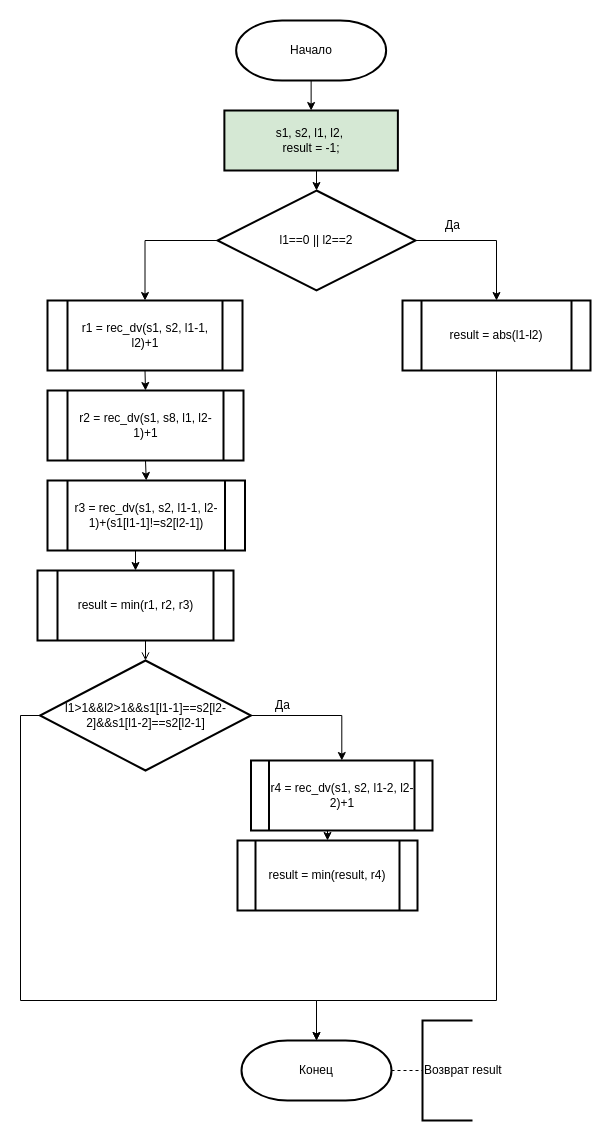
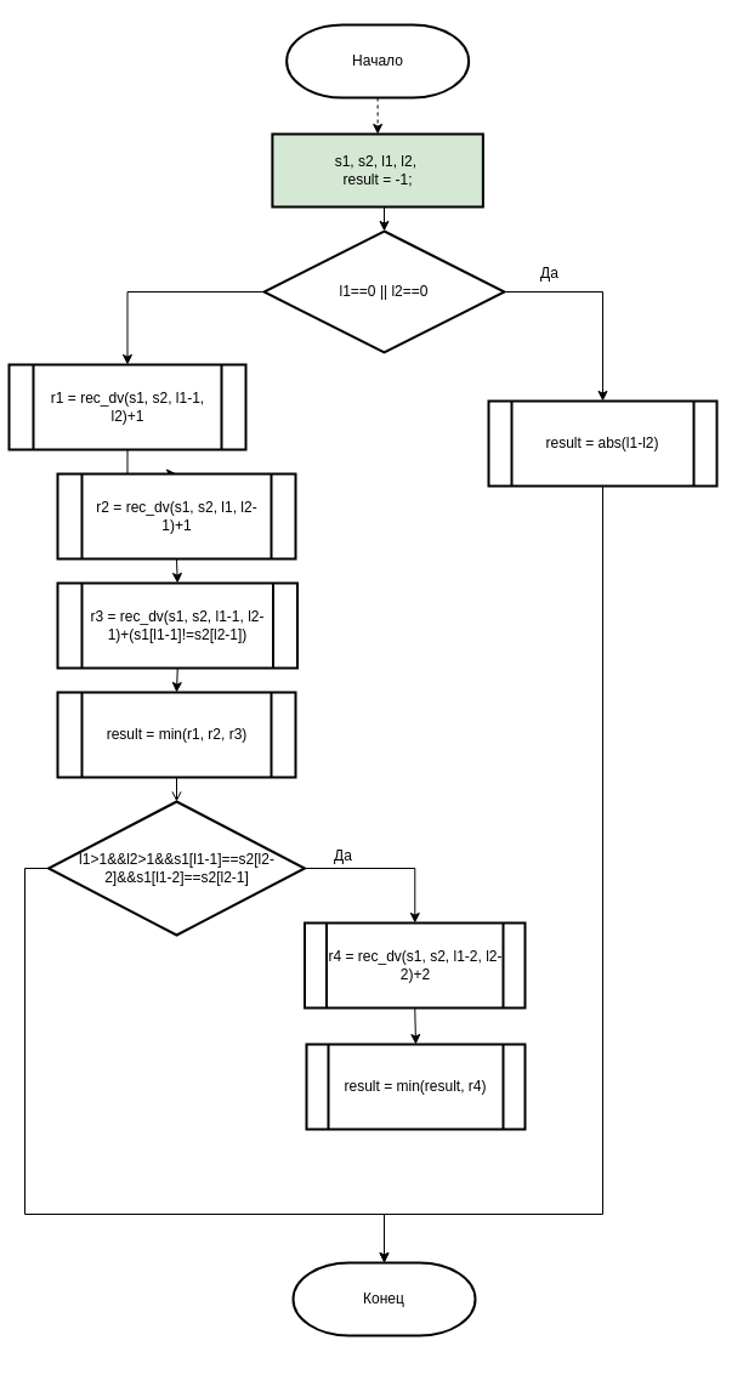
  <mxCell id="0" />
  <mxCell id="1" parent="0" />
- <mxCell id="2" style="edgeStyle=orthogonalEdgeStyle;rounded=0;orthogonalLoop=1;jettySize=auto;html=1;exitX=0.5;exitY=1;exitDx=0;exitDy=0;exitPerimeter=0;entryX=0.5;entryY=0;entryDx=0;entryDy=0;" edge="1" parent="1" source="3" target="5"><mxGeometry relative="1" as="geometry" /></mxCell>
+ <mxCell id="2" style="edgeStyle=orthogonalEdgeStyle;rounded=0;orthogonalLoop=1;jettySize=auto;html=1;exitX=0.5;exitY=1;exitDx=0;exitDy=0;exitPerimeter=0;entryX=0.5;entryY=0;entryDx=0;entryDy=0;dashed=1;" edge="1" parent="1" source="3" target="5"><mxGeometry relative="1" as="geometry" /></mxCell>
  <mxCell id="3" value="Начало" style="strokeWidth=2;html=1;shape=mxgraph.flowchart.terminator;whiteSpace=wrap;" vertex="1" parent="1"><mxGeometry x="235.63" y="20" width="150" height="60" as="geometry" /></mxCell>
  <mxCell id="4" style="edgeStyle=orthogonalEdgeStyle;rounded=0;orthogonalLoop=1;jettySize=auto;html=1;exitX=0.5;exitY=1;exitDx=0;exitDy=0;entryX=0.5;entryY=0;entryDx=0;entryDy=0;" edge="1" parent="1" source="5"><mxGeometry relative="1" as="geometry"><mxPoint x="316" y="190" as="targetPoint" /></mxGeometry></mxCell>
  <mxCell id="5" value="s1, s2, l1, l2,&amp;nbsp;&lt;br&gt;result = -1;" style="rounded=0;whiteSpace=wrap;html=1;absoluteArcSize=1;arcSize=14;strokeWidth=2;fillColor=#d5e8d4;" vertex="1" parent="1"><mxGeometry x="223.88" y="110" width="173.5" height="60" as="geometry" /></mxCell>
  <mxCell id="6" style="edgeStyle=orthogonalEdgeStyle;rounded=0;orthogonalLoop=1;jettySize=auto;html=1;exitX=1;exitY=0.5;exitDx=0;exitDy=0;exitPerimeter=0;entryX=0.5;entryY=0;entryDx=0;entryDy=0;" edge="1" parent="1" source="8" target="10"><mxGeometry relative="1" as="geometry" /></mxCell>
  <mxCell id="7" style="edgeStyle=orthogonalEdgeStyle;rounded=0;orthogonalLoop=1;jettySize=auto;html=1;exitX=0;exitY=0.5;exitDx=0;exitDy=0;exitPerimeter=0;entryX=0.5;entryY=0;entryDx=0;entryDy=0;" edge="1" parent="1" source="8" target="12"><mxGeometry relative="1" as="geometry" /></mxCell>
- <mxCell id="8" value="l1==0 || l2==2" style="strokeWidth=2;html=1;shape=mxgraph.flowchart.decision;whiteSpace=wrap;" vertex="1" parent="1"><mxGeometry x="217" y="190" width="198" height="100" as="geometry" /></mxCell>
+ <mxCell id="8" value="l1==0 || l2==0" style="strokeWidth=2;html=1;shape=mxgraph.flowchart.decision;whiteSpace=wrap;" vertex="1" parent="1"><mxGeometry x="217" y="190" width="198" height="100" as="geometry" /></mxCell>
  <mxCell id="9" style="edgeStyle=orthogonalEdgeStyle;rounded=0;orthogonalLoop=1;jettySize=auto;html=1;exitX=0.5;exitY=1;exitDx=0;exitDy=0;entryX=0.5;entryY=0;entryDx=0;entryDy=0;entryPerimeter=0;" edge="1" parent="1" source="10" target="26"><mxGeometry relative="1" as="geometry"><Array as="points"><mxPoint x="496" y="1000" /><mxPoint x="316" y="1000" /></Array></mxGeometry></mxCell>
- <mxCell id="10" value="result = abs(l1-l2)" style="shape=process;whiteSpace=wrap;html=1;backgroundOutline=1;strokeWidth=2;" vertex="1" parent="1"><mxGeometry x="402" y="300" width="188" height="70" as="geometry" /></mxCell>
+ <mxCell id="10" value="result = abs(l1-l2)" style="shape=process;whiteSpace=wrap;html=1;backgroundOutline=1;strokeWidth=2;" vertex="1" parent="1"><mxGeometry x="402" y="330" width="188" height="70" as="geometry" /></mxCell>
  <mxCell id="11" style="edgeStyle=orthogonalEdgeStyle;rounded=0;orthogonalLoop=1;jettySize=auto;html=1;exitX=0.5;exitY=1;exitDx=0;exitDy=0;entryX=0.5;entryY=0;entryDx=0;entryDy=0;" edge="1" parent="1" source="12" target="14"><mxGeometry relative="1" as="geometry" /></mxCell>
- <mxCell id="12" value="r1 = rec_dv(s1, s2, l1-1, l2)+1" style="shape=process;whiteSpace=wrap;html=1;backgroundOutline=1;strokeWidth=2;" vertex="1" parent="1"><mxGeometry x="47" y="300" width="195" height="70" as="geometry" /></mxCell>
+ <mxCell id="12" value="r1 = rec_dv(s1, s2, l1-1, l2)+1" style="shape=process;whiteSpace=wrap;html=1;backgroundOutline=1;strokeWidth=2;" vertex="1" parent="1"><mxGeometry x="7" y="300" width="195" height="70" as="geometry" /></mxCell>
  <mxCell id="13" style="edgeStyle=orthogonalEdgeStyle;rounded=0;orthogonalLoop=1;jettySize=auto;html=1;exitX=0.5;exitY=1;exitDx=0;exitDy=0;entryX=0.5;entryY=0;entryDx=0;entryDy=0;" edge="1" parent="1" source="14" target="16"><mxGeometry relative="1" as="geometry" /></mxCell>
- <mxCell id="14" value="r2 = rec_dv(s1, s8, l1, l2-1)+1" style="shape=process;whiteSpace=wrap;html=1;backgroundOutline=1;strokeWidth=2;" vertex="1" parent="1"><mxGeometry x="47" y="390" width="196" height="70" as="geometry" /></mxCell>
+ <mxCell id="14" value="r2 = rec_dv(s1, s2, l1, l2-1)+1" style="shape=process;whiteSpace=wrap;html=1;backgroundOutline=1;strokeWidth=2;" vertex="1" parent="1"><mxGeometry x="47" y="390" width="196" height="70" as="geometry" /></mxCell>
  <mxCell id="15" style="edgeStyle=orthogonalEdgeStyle;rounded=0;orthogonalLoop=1;jettySize=auto;html=1;exitX=0.5;exitY=1;exitDx=0;exitDy=0;entryX=0.5;entryY=0;entryDx=0;entryDy=0;" edge="1" parent="1" source="16" target="18"><mxGeometry relative="1" as="geometry" /></mxCell>
  <mxCell id="16" value="r3 = rec_dv(s1, s2, l1-1, l2-1)+(s1[l1-1]!=s2[l2-1])" style="shape=process;whiteSpace=wrap;html=1;backgroundOutline=1;strokeWidth=2;" vertex="1" parent="1"><mxGeometry x="47" y="480" width="197.5" height="70" as="geometry" /></mxCell>
  <mxCell id="17" style="edgeStyle=orthogonalEdgeStyle;rounded=0;orthogonalLoop=1;jettySize=auto;html=1;exitX=0.5;exitY=1;exitDx=0;exitDy=0;entryX=0.5;entryY=0;entryDx=0;entryDy=0;entryPerimeter=0;endArrow=open;" edge="1" parent="1" source="18" target="21"><mxGeometry relative="1" as="geometry" /></mxCell>
- <mxCell id="18" value="result = min(r1, r2, r3)" style="shape=process;whiteSpace=wrap;html=1;backgroundOutline=1;strokeWidth=2;" vertex="1" parent="1"><mxGeometry x="37" y="570" width="196" height="70" as="geometry" /></mxCell>
+ <mxCell id="18" value="result = min(r1, r2, r3)" style="shape=process;whiteSpace=wrap;html=1;backgroundOutline=1;strokeWidth=2;" vertex="1" parent="1"><mxGeometry x="47" y="570" width="196" height="70" as="geometry" /></mxCell>
  <mxCell id="19" style="edgeStyle=orthogonalEdgeStyle;rounded=0;orthogonalLoop=1;jettySize=auto;html=1;exitX=1;exitY=0.5;exitDx=0;exitDy=0;exitPerimeter=0;" edge="1" parent="1" source="21" target="23"><mxGeometry relative="1" as="geometry" /></mxCell>
  <mxCell id="20" style="edgeStyle=orthogonalEdgeStyle;rounded=0;orthogonalLoop=1;jettySize=auto;html=1;exitX=0;exitY=0.5;exitDx=0;exitDy=0;exitPerimeter=0;entryX=0.5;entryY=0;entryDx=0;entryDy=0;entryPerimeter=0;" edge="1" parent="1" source="21" target="26"><mxGeometry relative="1" as="geometry"><Array as="points"><mxPoint x="20" y="715" /><mxPoint x="20" y="1000" /><mxPoint x="316" y="1000" /></Array></mxGeometry></mxCell>
  <mxCell id="21" value="l1&amp;gt;1&amp;amp;&amp;amp;l2&amp;gt;1&amp;amp;&amp;amp;s1[l1-1]==s2[l2-2]&amp;amp;&amp;amp;s1[l1-2]==s2[l2-1]" style="strokeWidth=2;html=1;shape=mxgraph.flowchart.decision;whiteSpace=wrap;" vertex="1" parent="1"><mxGeometry x="39.5" y="660" width="211" height="110" as="geometry" /></mxCell>
  <mxCell id="22" style="edgeStyle=orthogonalEdgeStyle;rounded=0;orthogonalLoop=1;jettySize=auto;html=1;exitX=0.5;exitY=1;exitDx=0;exitDy=0;entryX=0.5;entryY=0;entryDx=0;entryDy=0;" edge="1" parent="1" source="23" target="24"><mxGeometry relative="1" as="geometry" /></mxCell>
- <mxCell id="23" value="r4 = rec_dv(s1, s2, l1-2, l2-2)+1" style="shape=process;whiteSpace=wrap;html=1;backgroundOutline=1;strokeWidth=2;" vertex="1" parent="1"><mxGeometry x="250.5" y="760" width="181.5" height="70" as="geometry" /></mxCell>
- <mxCell id="24" value="result = min(result, r4)" style="shape=process;whiteSpace=wrap;html=1;backgroundOutline=1;strokeWidth=2;" vertex="1" parent="1"><mxGeometry x="237" y="840" width="180" height="70" as="geometry" /></mxCell>
- <mxCell id="25" style="edgeStyle=orthogonalEdgeStyle;rounded=0;orthogonalLoop=1;jettySize=auto;html=1;exitX=1;exitY=0.5;exitDx=0;exitDy=0;exitPerimeter=0;entryX=0;entryY=0.5;entryDx=0;entryDy=0;entryPerimeter=0;endArrow=none;endFill=0;dashed=1;" edge="1" parent="1" source="26" target="29"><mxGeometry relative="1" as="geometry" /></mxCell>
+ <mxCell id="23" value="r4 = rec_dv(s1, s2, l1-2, l2-2)+2" style="shape=process;whiteSpace=wrap;html=1;backgroundOutline=1;strokeWidth=2;" vertex="1" parent="1"><mxGeometry x="250.5" y="760" width="181.5" height="70" as="geometry" /></mxCell>
+ <mxCell id="24" value="result = min(result, r4)" style="shape=process;whiteSpace=wrap;html=1;backgroundOutline=1;strokeWidth=2;" vertex="1" parent="1"><mxGeometry x="252" y="860" width="180" height="70" as="geometry" /></mxCell>
  <mxCell id="26" value="Конец" style="strokeWidth=2;html=1;shape=mxgraph.flowchart.terminator;whiteSpace=wrap;" vertex="1" parent="1"><mxGeometry x="241" y="1040" width="150" height="60" as="geometry" /></mxCell>
  <mxCell id="27" value="Да" style="text;html=1;align=center;verticalAlign=middle;resizable=0;points=[];autosize=1;strokeColor=none;fillColor=none;" vertex="1" parent="1"><mxGeometry x="432" y="210" width="40" height="30" as="geometry" /></mxCell>
  <mxCell id="28" value="Да" style="text;html=1;align=center;verticalAlign=middle;resizable=0;points=[];autosize=1;strokeColor=none;fillColor=none;" vertex="1" parent="1"><mxGeometry x="262" y="690" width="40" height="30" as="geometry" /></mxCell>
- <mxCell id="29" value="Возврат result" style="strokeWidth=2;html=1;shape=mxgraph.flowchart.annotation_1;align=left;pointerEvents=1;" vertex="1" parent="1"><mxGeometry x="422" y="1020" width="50" height="100" as="geometry" /></mxCell>
